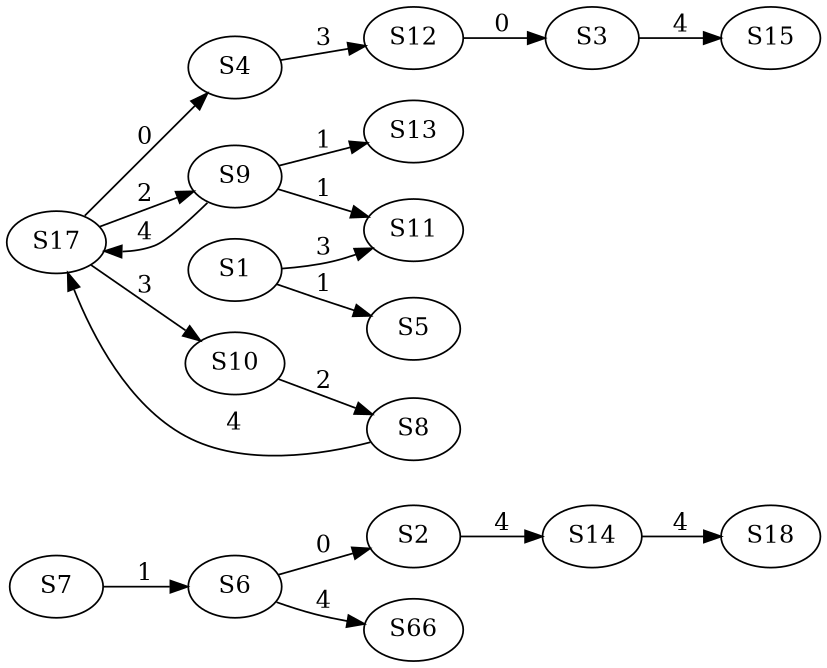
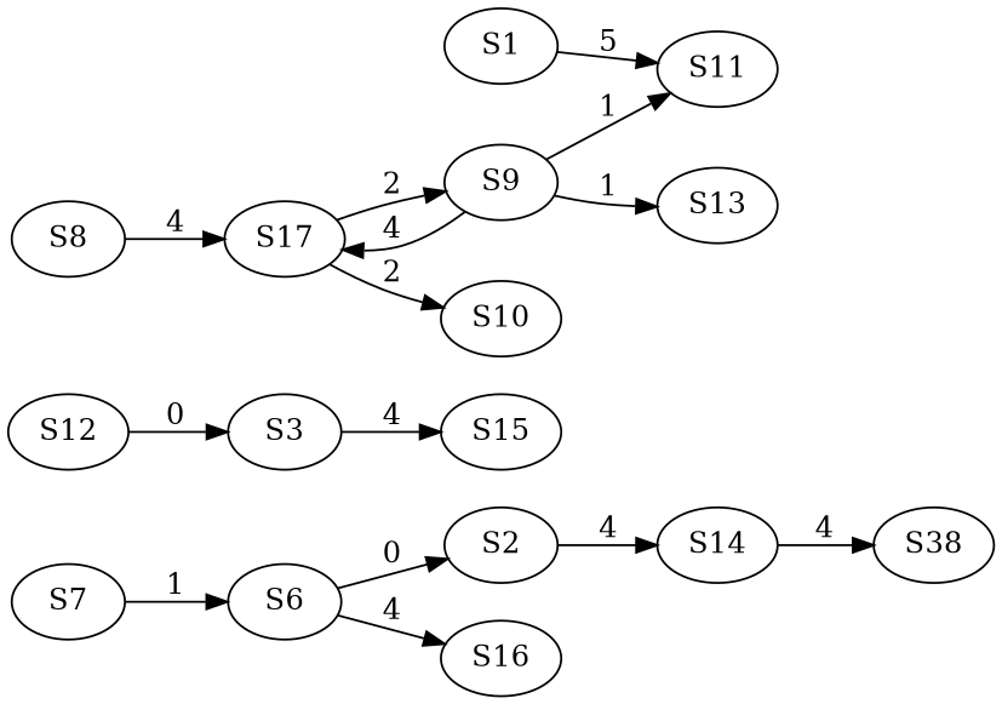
  strict digraph {
    rankdir=LR
    S6
    S2
-   S16 [label=S66]
+   S16
    S14
-   S18
+   S18 [label=S38]
    S12
    S3
    S15
    S17
-   S4
    S9
    S10
    S11
    S13
    S8
    S1
-   S5
    S7
    S6 -> S2 [label=0]
    S6 -> S16 [label=4]
    S2 -> S14 [label=4]
    S14 -> S18 [label=4]
    S12 -> S3 [label=0]
    S3 -> S15 [label=4]
-   S17 -> S4 [label=0]
    S17 -> S9 [label=2]
-   S17 -> S10 [label=3]
-   S4 -> S12 [label=3]
+   S17 -> S10 [label=2]
    S9 -> S17 [label=4]
    S9 -> S11 [label=1]
    S9 -> S13 [label=1]
-   S10 -> S8 [label=2]
    S8 -> S17 [label=4]
-   S1 -> S11 [label=3]
-   S1 -> S5 [label=1]
+   S1 -> S11 [label=5]
    S7 -> S6 [label=1]
  }
